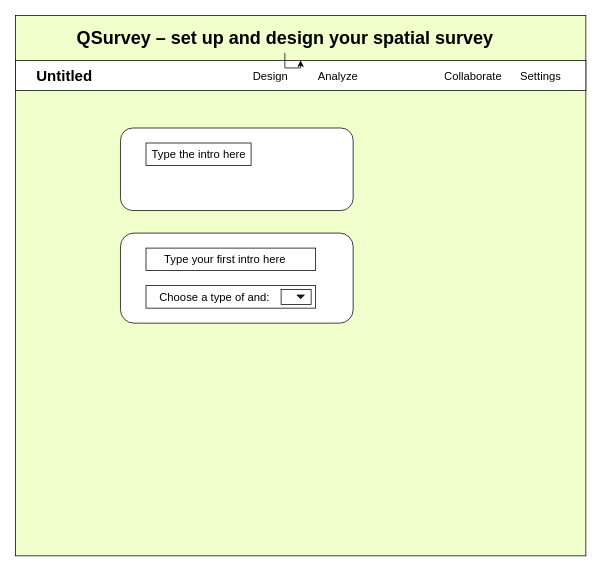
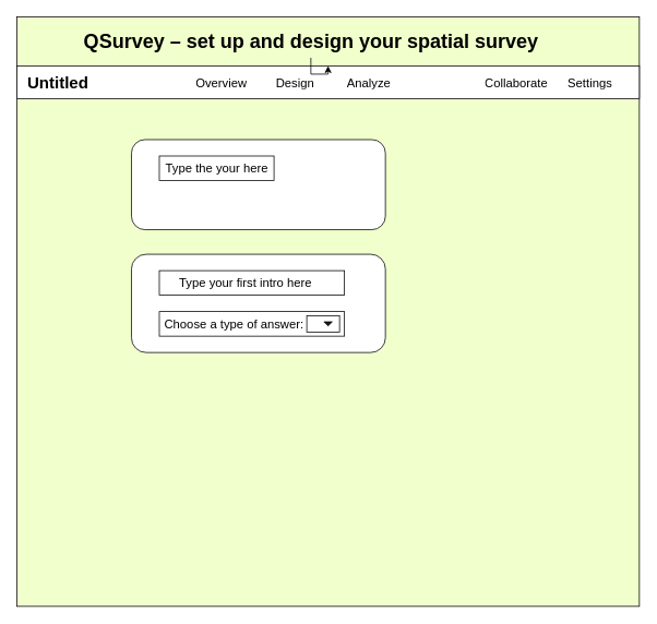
  <mxCell id="0" />
  <mxCell id="1" parent="0" />
  <mxCell id="2" value="" style="rounded=0;whiteSpace=wrap;html=1;fillColor=#F0FFCC;" vertex="1" parent="1"><mxGeometry x="20" y="20" width="760" height="720" as="geometry" /></mxCell>
  <mxCell id="3" value="" style="rounded=1;whiteSpace=wrap;html=1;fontSize=15;" vertex="1" parent="1"><mxGeometry x="160" y="310" width="310" height="120" as="geometry" /></mxCell>
  <mxCell id="4" value="" style="rounded=0;whiteSpace=wrap;html=1;fontSize=15;" vertex="1" parent="1"><mxGeometry x="194" y="330" width="226" height="30" as="geometry" /></mxCell>
  <mxCell id="5" value="Type your first intro here" style="text;html=1;resizable=0;autosize=1;align=center;verticalAlign=middle;points=[];fillColor=none;strokeColor=none;rounded=0;fontSize=15;" vertex="1" parent="1"><mxGeometry x="194" y="330" width="210" height="30" as="geometry" /></mxCell>
  <mxCell id="6" value="" style="rounded=1;whiteSpace=wrap;html=1;" vertex="1" parent="1"><mxGeometry x="160" y="170" width="310" height="110" as="geometry" /></mxCell>
  <mxCell id="7" value="" style="rounded=0;whiteSpace=wrap;html=1;" vertex="1" parent="1"><mxGeometry x="20" y="80" width="760" height="40" as="geometry" /></mxCell>
  <mxCell id="8" value="" style="edgeStyle=orthogonalEdgeStyle;rounded=0;orthogonalLoop=1;jettySize=auto;html=1;" edge="1" parent="1" source="9" target="7"><mxGeometry relative="1" as="geometry" /></mxCell>
  <mxCell id="9" value="&lt;div&gt;QSurvey – set up and design your spatial survey&lt;/div&gt;" style="text;strokeColor=none;fillColor=none;html=1;fontSize=24;fontStyle=1;verticalAlign=middle;align=center;" vertex="1" parent="1"><mxGeometry x="319" y="30" width="120" height="40" as="geometry" /></mxCell>
- <mxCell id="10" value="Untitled" style="text;strokeColor=none;fillColor=none;html=1;fontSize=20;fontStyle=1;verticalAlign=middle;align=center;" vertex="1" parent="1"><mxGeometry x="50" y="90" width="70" height="20" as="geometry" /></mxCell>
+ <mxCell id="10" value="Untitled" style="text;strokeColor=none;fillColor=none;html=1;fontSize=20;fontStyle=1;verticalAlign=middle;align=center;" vertex="1" parent="1"><mxGeometry x="35" y="90" width="70" height="20" as="geometry" /></mxCell>
  <mxCell id="11" value="" style="rounded=0;whiteSpace=wrap;html=1;fontSize=20;" vertex="1" parent="1"><mxGeometry x="194" y="190" width="140" height="30" as="geometry" /></mxCell>
- <mxCell id="12" value="Type the intro here" style="text;html=1;resizable=0;autosize=1;align=center;verticalAlign=middle;points=[];fillColor=none;strokeColor=none;rounded=0;fontSize=15;" vertex="1" parent="1"><mxGeometry x="194" y="190" width="140" height="30" as="geometry" /></mxCell>
+ <mxCell id="12" value="Type the your here" style="text;html=1;resizable=0;autosize=1;align=center;verticalAlign=middle;points=[];fillColor=none;strokeColor=none;rounded=0;fontSize=15;" vertex="1" parent="1"><mxGeometry x="194" y="190" width="140" height="30" as="geometry" /></mxCell>
  <mxCell id="13" value="" style="group" vertex="1" connectable="0" parent="1"><mxGeometry x="230" y="90" width="530" height="20" as="geometry" /></mxCell>
+ <mxCell id="14" value="Overview" style="text;html=1;strokeColor=none;fillColor=none;align=center;verticalAlign=middle;whiteSpace=wrap;overflow=hidden;fontSize=15;" vertex="1" parent="13"><mxGeometry width="80" height="20" as="geometry" /></mxCell>
  <mxCell id="15" value="Design" style="text;html=1;strokeColor=none;fillColor=none;align=center;verticalAlign=middle;whiteSpace=wrap;overflow=hidden;fontSize=15;" vertex="1" parent="13"><mxGeometry x="90" width="80" height="20" as="geometry" /></mxCell>
  <mxCell id="16" value="Analyze" style="text;html=1;strokeColor=none;fillColor=none;align=center;verticalAlign=middle;whiteSpace=wrap;overflow=hidden;fontSize=15;" vertex="1" parent="13"><mxGeometry x="180" width="80" height="20" as="geometry" /></mxCell>
  <mxCell id="17" value="Collaborate" style="text;html=1;strokeColor=none;fillColor=none;align=center;verticalAlign=middle;whiteSpace=wrap;overflow=hidden;fontSize=15;" vertex="1" parent="13"><mxGeometry x="360" width="80" height="20" as="geometry" /></mxCell>
  <mxCell id="18" value="Settings" style="text;html=1;strokeColor=none;fillColor=none;align=center;verticalAlign=middle;whiteSpace=wrap;overflow=hidden;fontSize=15;" vertex="1" parent="13"><mxGeometry x="450" width="80" height="20" as="geometry" /></mxCell>
  <mxCell id="19" value="" style="rounded=0;whiteSpace=wrap;html=1;fontSize=15;fillStyle=auto;" vertex="1" parent="1"><mxGeometry x="194" y="380" width="226" height="30" as="geometry" /></mxCell>
- <mxCell id="20" value="Choose a type of and:" style="text;html=1;resizable=0;autosize=1;align=center;verticalAlign=middle;points=[];fillColor=none;strokeColor=none;rounded=0;fillStyle=auto;fontSize=15;" vertex="1" parent="1"><mxGeometry x="190" y="380" width="190" height="30" as="geometry" /></mxCell>
+ <mxCell id="20" value="Choose a type of answer:" style="text;html=1;resizable=0;autosize=1;align=center;verticalAlign=middle;points=[];fillColor=none;strokeColor=none;rounded=0;fillStyle=auto;fontSize=15;" vertex="1" parent="1"><mxGeometry x="190" y="380" width="190" height="30" as="geometry" /></mxCell>
  <mxCell id="21" value="" style="rounded=0;whiteSpace=wrap;html=1;fillStyle=auto;fontSize=15;" vertex="1" parent="1"><mxGeometry x="374" y="385" width="40" height="20" as="geometry" /></mxCell>
  <mxCell id="22" value="" style="triangle;whiteSpace=wrap;html=1;fillStyle=auto;fontSize=15;fillColor=#1A1A1A;direction=south;" vertex="1" parent="1"><mxGeometry x="395" y="392.5" width="10" height="5" as="geometry" /></mxCell>
